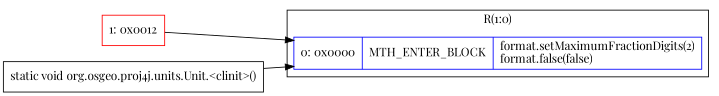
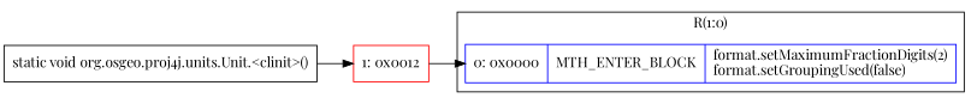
  digraph {
    fontname="Playfair Display"
    rankdir=LR
    node [fontname="Playfair Display" shape=record]
    edge [fontname="Playfair Display"]
-   n1 [color=blue label="{0\:\ 0x0000|MTH_ENTER_BLOCK\l|format.setMaximumFractionDigits(2)\lformat.false(false)\l}"]
+   n1 [color=blue label="{0\:\ 0x0000|MTH_ENTER_BLOCK\l|format.setMaximumFractionDigits(2)\lformat.setGroupingUsed(false)\l}"]
    n2 [color=red label="{1\:\ 0x0012}"]
    n3 [label="{static void org.osgeo.proj4j.units.Unit.\<clinit\>() }"]
    subgraph cluster_1 {
      label="R(1:0)"
      n1
    }
    n2 -> n1
-   n3 -> n1
+   n3 -> n2
  }
